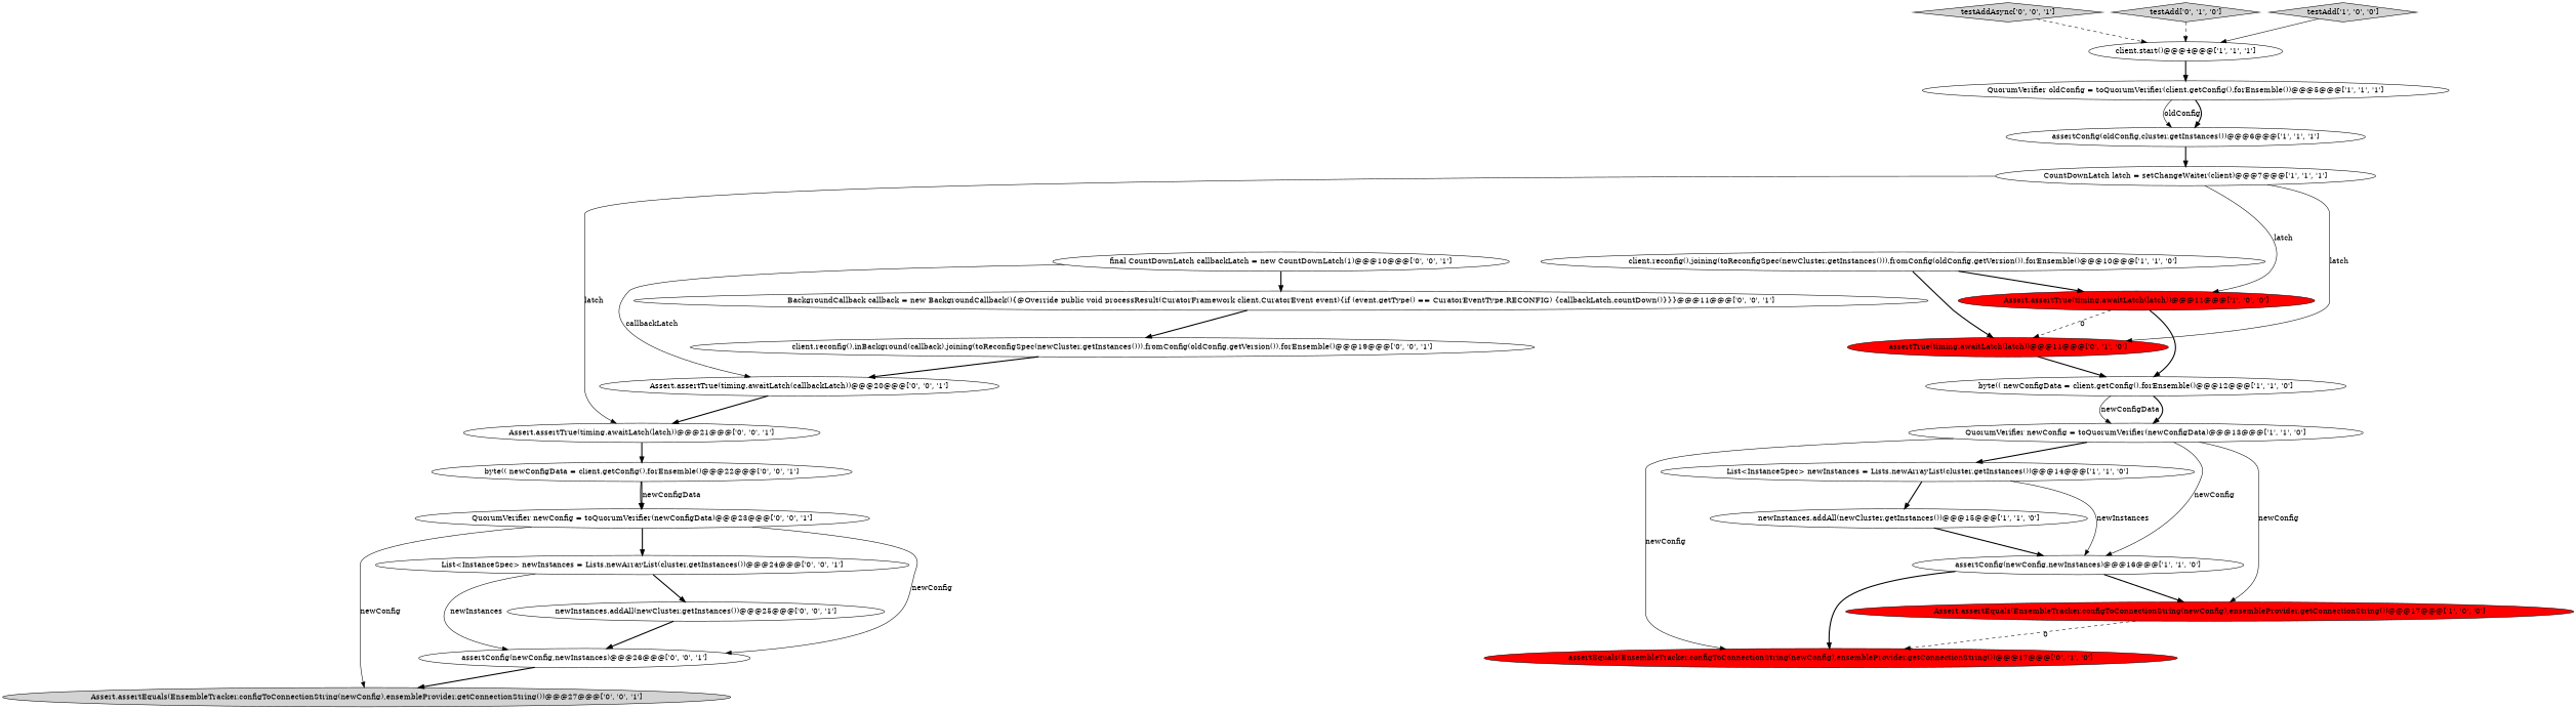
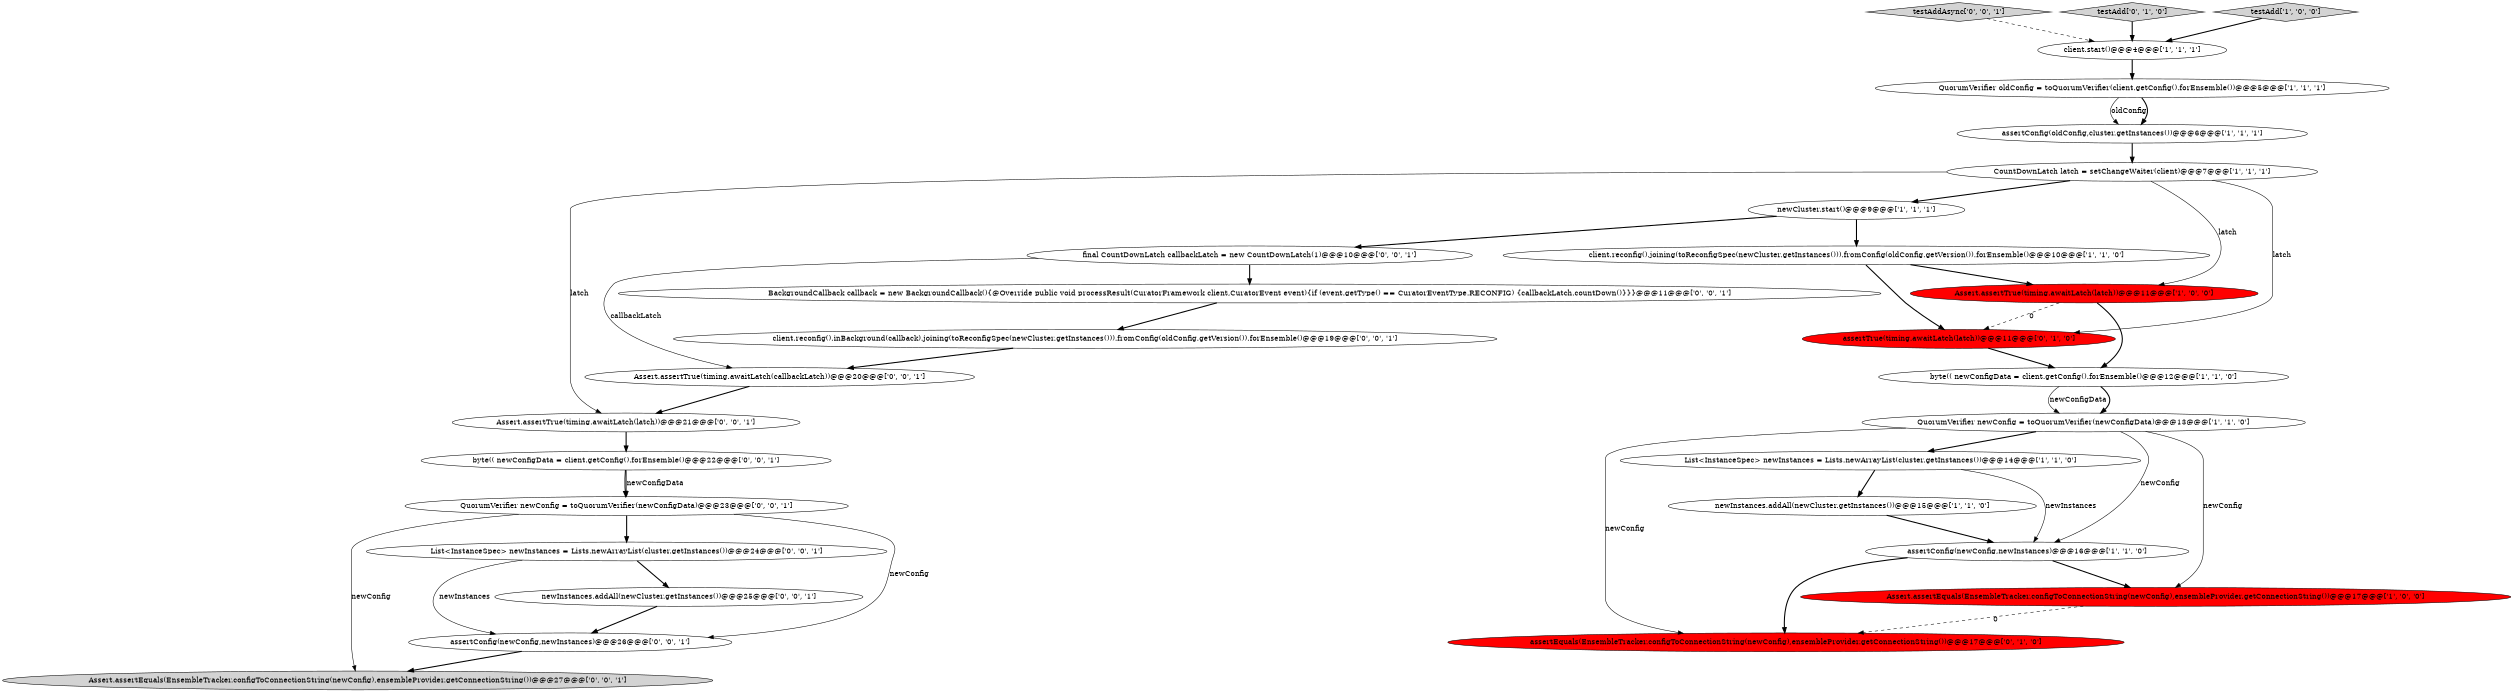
  digraph {
    node [fillcolor=white shape=ellipse style=filled]
    edge [style=bold]
    n1 [label="Assert.assertTrue(timing.awaitLatch(callbackLatch))@@@20@@@['0', '0', '1']"]
    n2 [label="Assert.assertTrue(timing.awaitLatch(latch))@@@21@@@['0', '0', '1']"]
    n3 [label="byte(( newConfigData = client.getConfig().forEnsemble()@@@22@@@['0', '0', '1']"]
    n4 [label="QuorumVerifier newConfig = toQuorumVerifier(newConfigData)@@@23@@@['0', '0', '1']"]
    n5 [fillcolor=lightgray label="Assert.assertEquals(EnsembleTracker.configToConnectionString(newConfig),ensembleProvider.getConnectionString())@@@27@@@['0', '0', '1']"]
    n6 [label="assertConfig(newConfig,newInstances)@@@26@@@['0', '0', '1']"]
    n7 [label="List<InstanceSpec> newInstances = Lists.newArrayList(cluster.getInstances())@@@24@@@['0', '0', '1']"]
    n8 [label="newInstances.addAll(newCluster.getInstances())@@@25@@@['0', '0', '1']"]
    n9 [fillcolor=lightgray label="testAddAsync['0', '0', '1']" shape=diamond]
    n10 [label="client.start()@@@4@@@['1', '1', '1']"]
    n11 [label="QuorumVerifier oldConfig = toQuorumVerifier(client.getConfig().forEnsemble())@@@5@@@['1', '1', '1']"]
    n12 [label="QuorumVerifier newConfig = toQuorumVerifier(newConfigData)@@@13@@@['1', '1', '0']"]
    n13 [label="assertConfig(newConfig,newInstances)@@@16@@@['1', '1', '0']"]
    n14 [label="List<InstanceSpec> newInstances = Lists.newArrayList(cluster.getInstances())@@@14@@@['1', '1', '0']"]
    n15 [fillcolor=red label="assertEquals(EnsembleTracker.configToConnectionString(newConfig),ensembleProvider.getConnectionString())@@@17@@@['0', '1', '0']"]
    n16 [fillcolor=red label="Assert.assertEquals(EnsembleTracker.configToConnectionString(newConfig),ensembleProvider.getConnectionString())@@@17@@@['1', '0', '0']"]
    n17 [label="newInstances.addAll(newCluster.getInstances())@@@15@@@['1', '1', '0']"]
    n18 [label="assertConfig(oldConfig,cluster.getInstances())@@@6@@@['1', '1', '1']"]
    n19 [label="CountDownLatch latch = setChangeWaiter(client)@@@7@@@['1', '1', '1']"]
+   n20 [label="newCluster.start()@@@9@@@['1', '1', '1']"]
    n21 [fillcolor=red label="Assert.assertTrue(timing.awaitLatch(latch))@@@11@@@['1', '0', '0']"]
    n22 [fillcolor=red label="assertTrue(timing.awaitLatch(latch))@@@11@@@['0', '1', '0']"]
    n23 [label="final CountDownLatch callbackLatch = new CountDownLatch(1)@@@10@@@['0', '0', '1']"]
    n24 [label="client.reconfig().joining(toReconfigSpec(newCluster.getInstances())).fromConfig(oldConfig.getVersion()).forEnsemble()@@@10@@@['1', '1', '0']"]
    n25 [label="byte(( newConfigData = client.getConfig().forEnsemble()@@@12@@@['1', '1', '0']"]
    n26 [label="BackgroundCallback callback = new BackgroundCallback(){@Override public void processResult(CuratorFramework client,CuratorEvent event){if (event.getType() == CuratorEventType.RECONFIG) {callbackLatch.countDown()}}}@@@11@@@['0', '0', '1']"]
    n27 [label="client.reconfig().inBackground(callback).joining(toReconfigSpec(newCluster.getInstances())).fromConfig(oldConfig.getVersion()).forEnsemble()@@@19@@@['0', '0', '1']"]
    n28 [fillcolor=lightgray label="testAdd['0', '1', '0']" shape=diamond]
    n29 [fillcolor=lightgray label="testAdd['1', '0', '0']" shape=diamond]
    n1 -> n2
    n2 -> n3
    n3 -> n4
    n3 -> n4 [label=newConfigData style=solid]
    n4 -> n5 [label=newConfig style=solid]
    n4 -> n6 [label=newConfig style=solid]
    n4 -> n7
    n6 -> n5
    n7 -> n6 [label=newInstances style=solid]
    n7 -> n8
    n8 -> n6
    n9 -> n10 [style=dashed]
    n10 -> n11
    n11 -> n18 [label=oldConfig style=solid]
    n11 -> n18
    n12 -> n13 [label=newConfig style=solid]
    n12 -> n14
    n12 -> n15 [label=newConfig style=solid]
    n12 -> n16 [label=newConfig style=solid]
    n13 -> n15
    n13 -> n16
    n14 -> n13 [label=newInstances style=solid]
    n14 -> n17
    n16 -> n15 [label=0 style=dashed]
    n17 -> n13
    n18 -> n19
    n19 -> n2 [label=latch style=solid]
+   n19 -> n20
    n19 -> n21 [label=latch style=solid]
    n19 -> n22 [label=latch style=solid]
+   n20 -> n23
+   n20 -> n24
    n21 -> n22 [label=0 style=dashed]
    n21 -> n25
    n22 -> n25
    n23 -> n1 [label=callbackLatch style=solid]
    n23 -> n26
    n24 -> n21
    n24 -> n22
    n25 -> n12
    n25 -> n12 [label=newConfigData style=solid]
    n26 -> n27
    n27 -> n1
-   n28 -> n10 [style=dashed]
-   n29 -> n10 [style=solid]
+   n28 -> n10
+   n29 -> n10
  }
